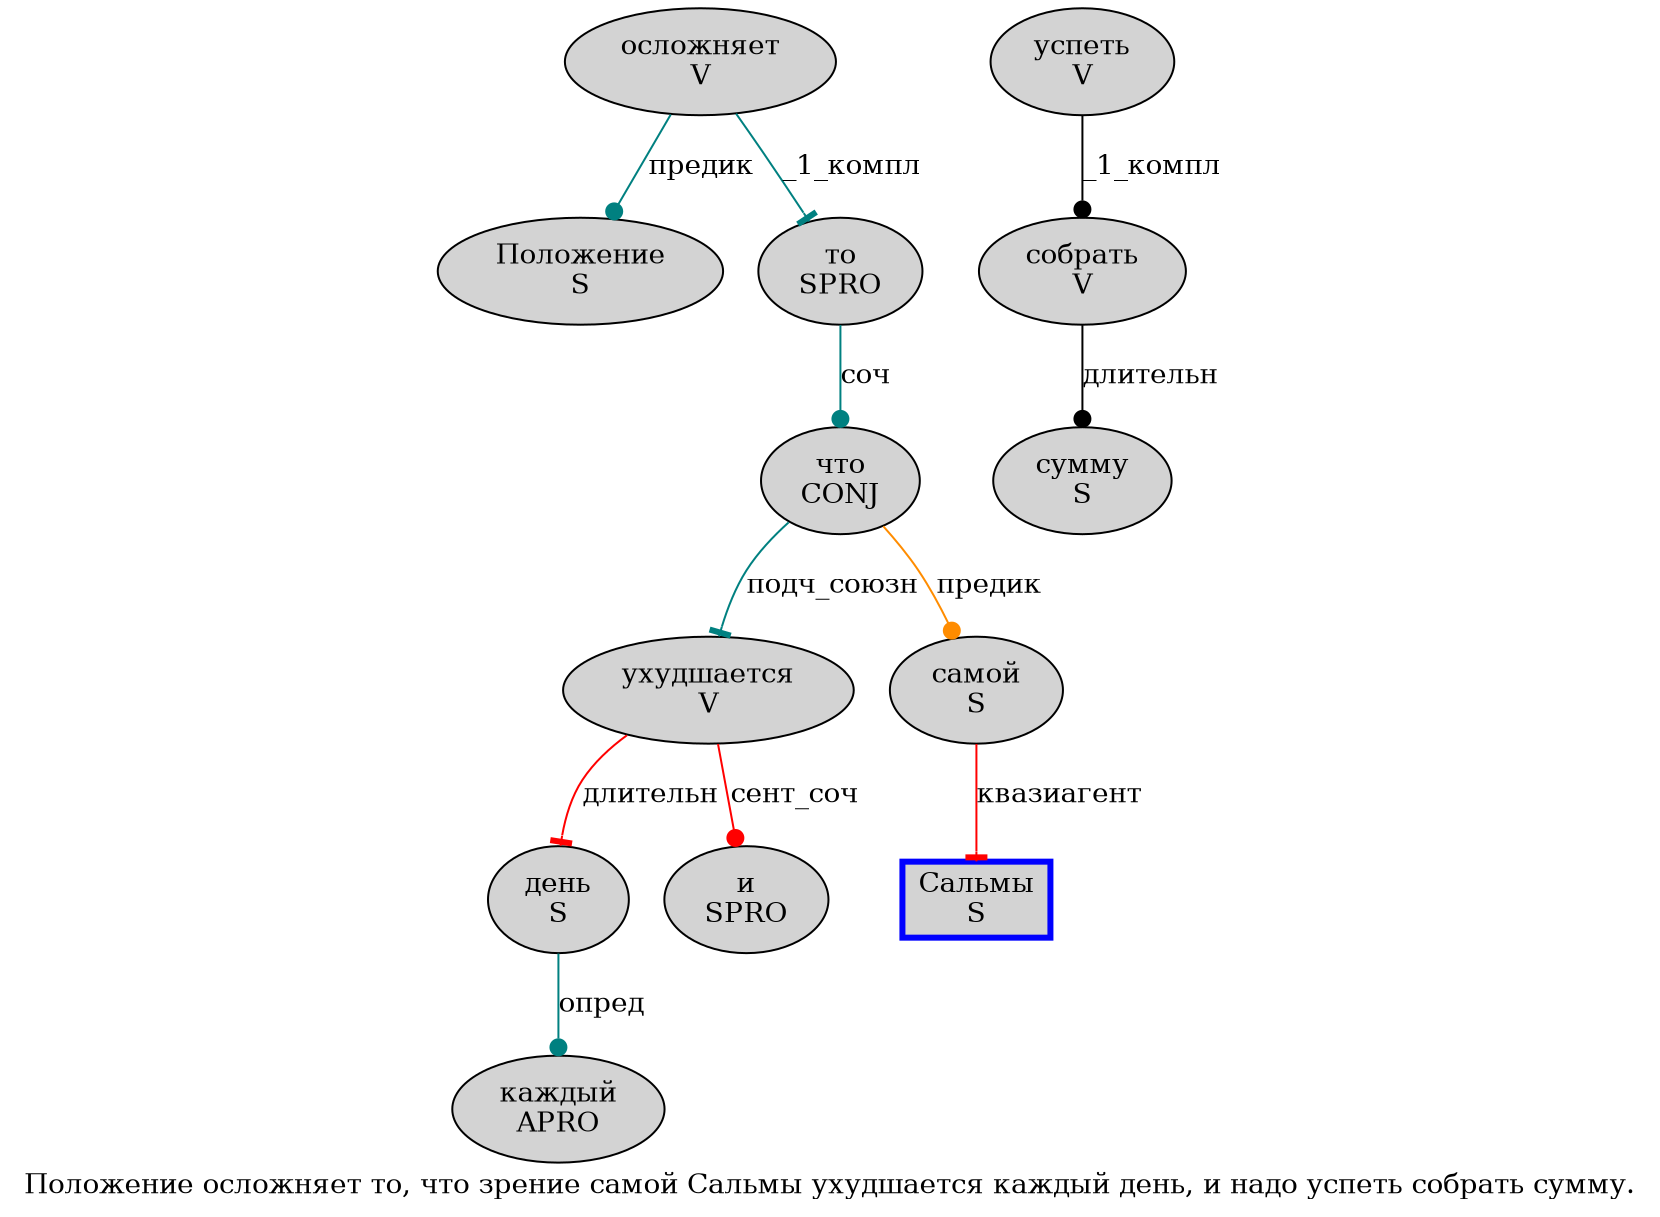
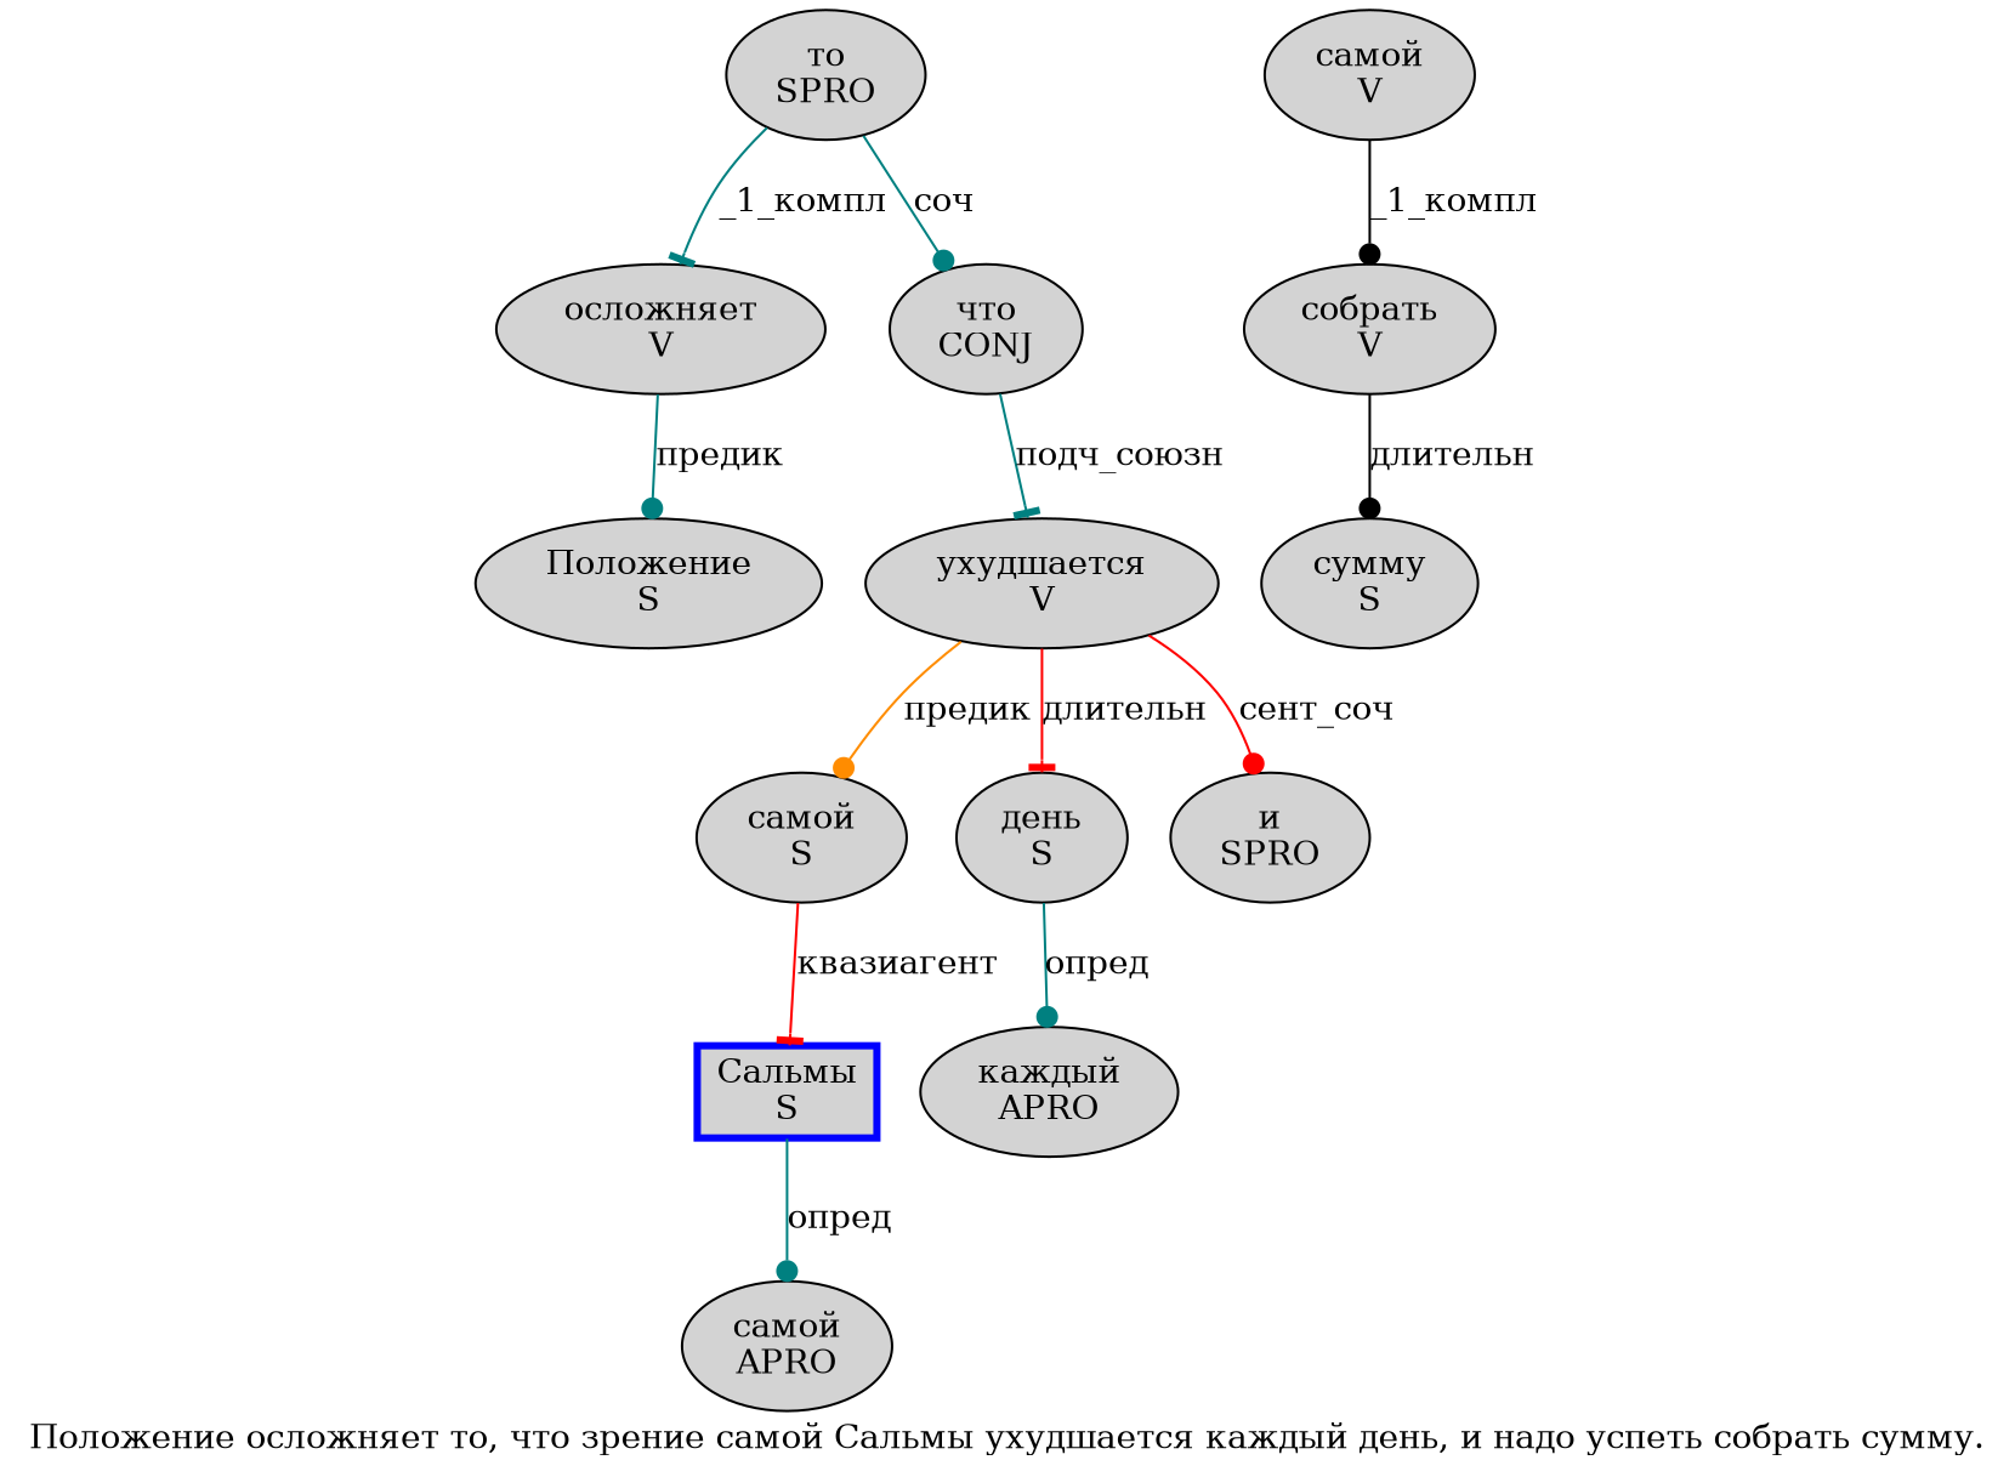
  digraph {
    label="Положение осложняет то, что зрение самой Сальмы ухудшается каждый день, и надо успеть собрать сумму."
    node [fillcolor=lightgray penwidth=1 shape=ellipse style=filled]
    edge [arrowhead=dot color=teal]
    n1 [label="Положение\nS"]
    n2 [label="осложняет\nV"]
    n3 [label="то\nSPRO"]
    n4 [label="что\nCONJ"]
    n5 [label="ухудшается\nV"]
    n6 [label="самой\nS"]
    n7 [label="день\nS"]
    n8 [label="и\nSPRO"]
    n9 [color=blue label="Сальмы\nS" penwidth=3 shape=box]
+   n10 [label="самой\nAPRO"]
    n11 [label="каждый\nAPRO"]
-   n12 [label="успеть\nV"]
+   n12 [label="самой\nV"]
    n13 [label="собрать\nV"]
    n14 [label="сумму\nS"]
    n2 -> n1 [label="предик"]
-   n2 -> n3 [arrowhead=tee label="_1_компл"]
+   n3 -> n2 [arrowhead=tee label="_1_компл"]
    n3 -> n4 [label="соч"]
    n4 -> n5 [arrowhead=tee label="подч_союзн"]
-   n4 -> n6 [color=darkorange label="предик"]
+   n5 -> n6 [color=darkorange label="предик"]
    n5 -> n7 [arrowhead=tee color=red label="длительн"]
    n5 -> n8 [color=red label="сент_соч"]
    n6 -> n9 [arrowhead=tee color=red label="квазиагент"]
    n7 -> n11 [label="опред"]
+   n9 -> n10 [label="опред"]
    n12 -> n13 [color=black label="_1_компл"]
    n13 -> n14 [color=black label="длительн"]
  }
